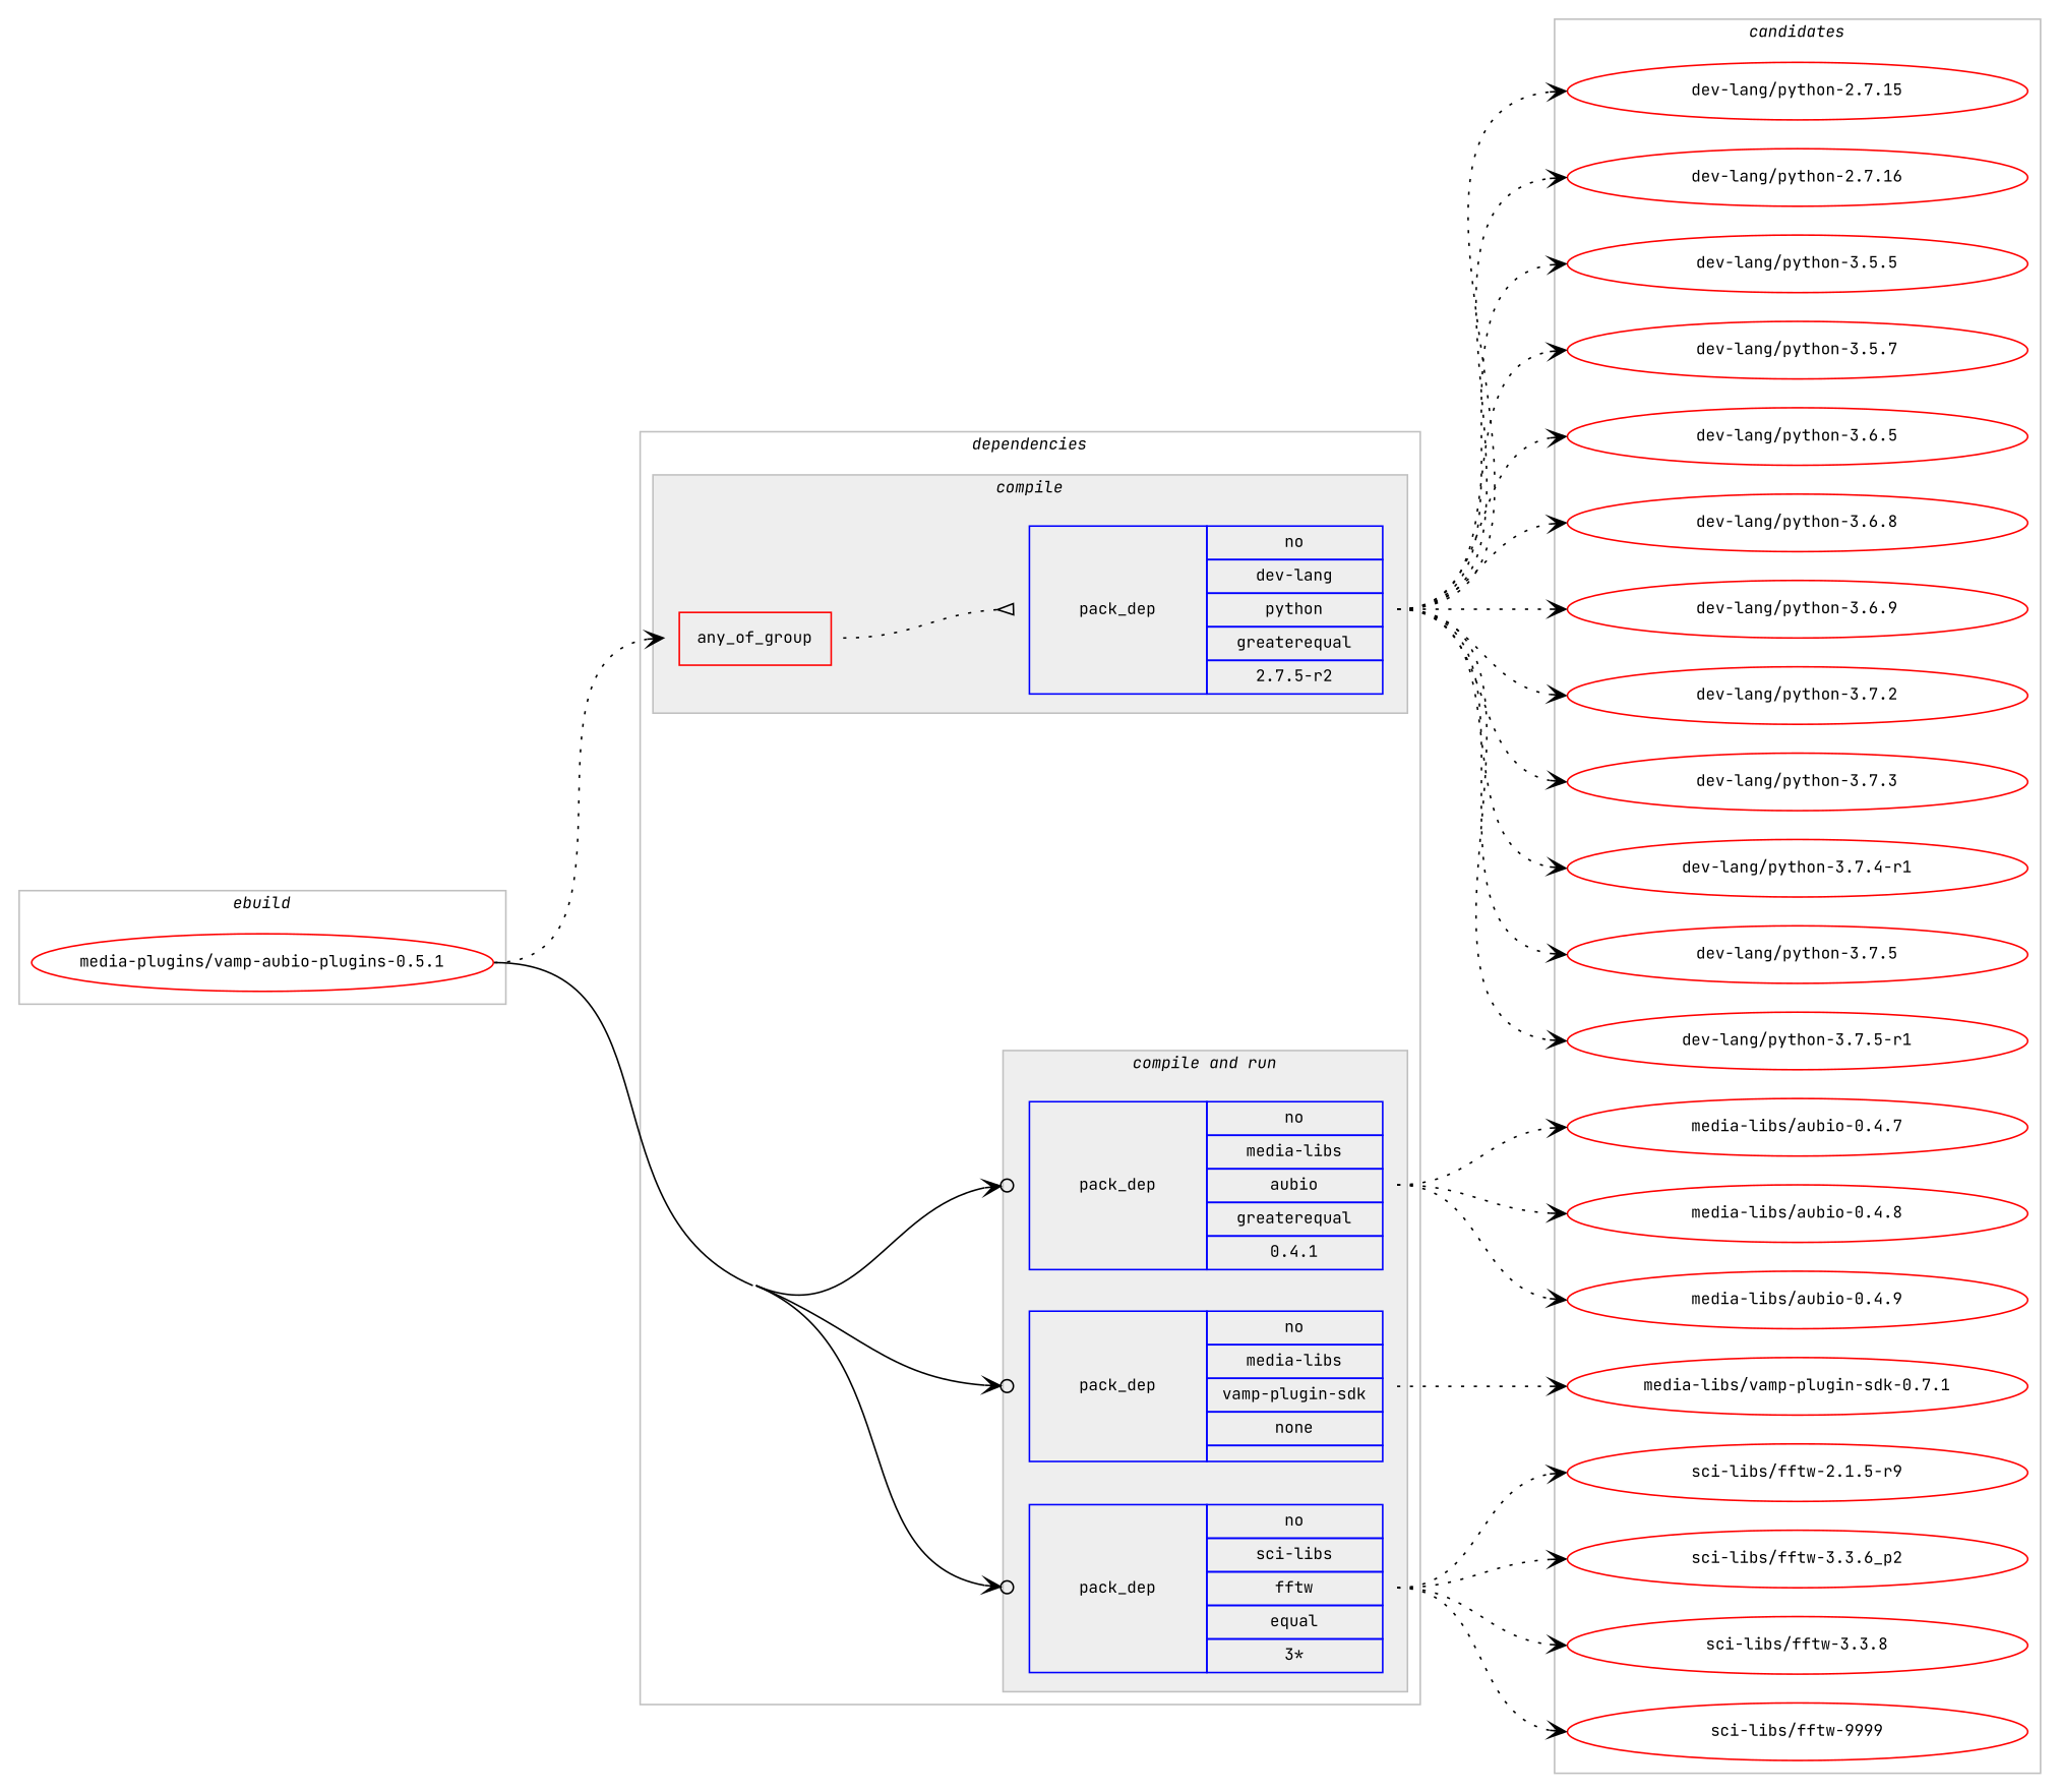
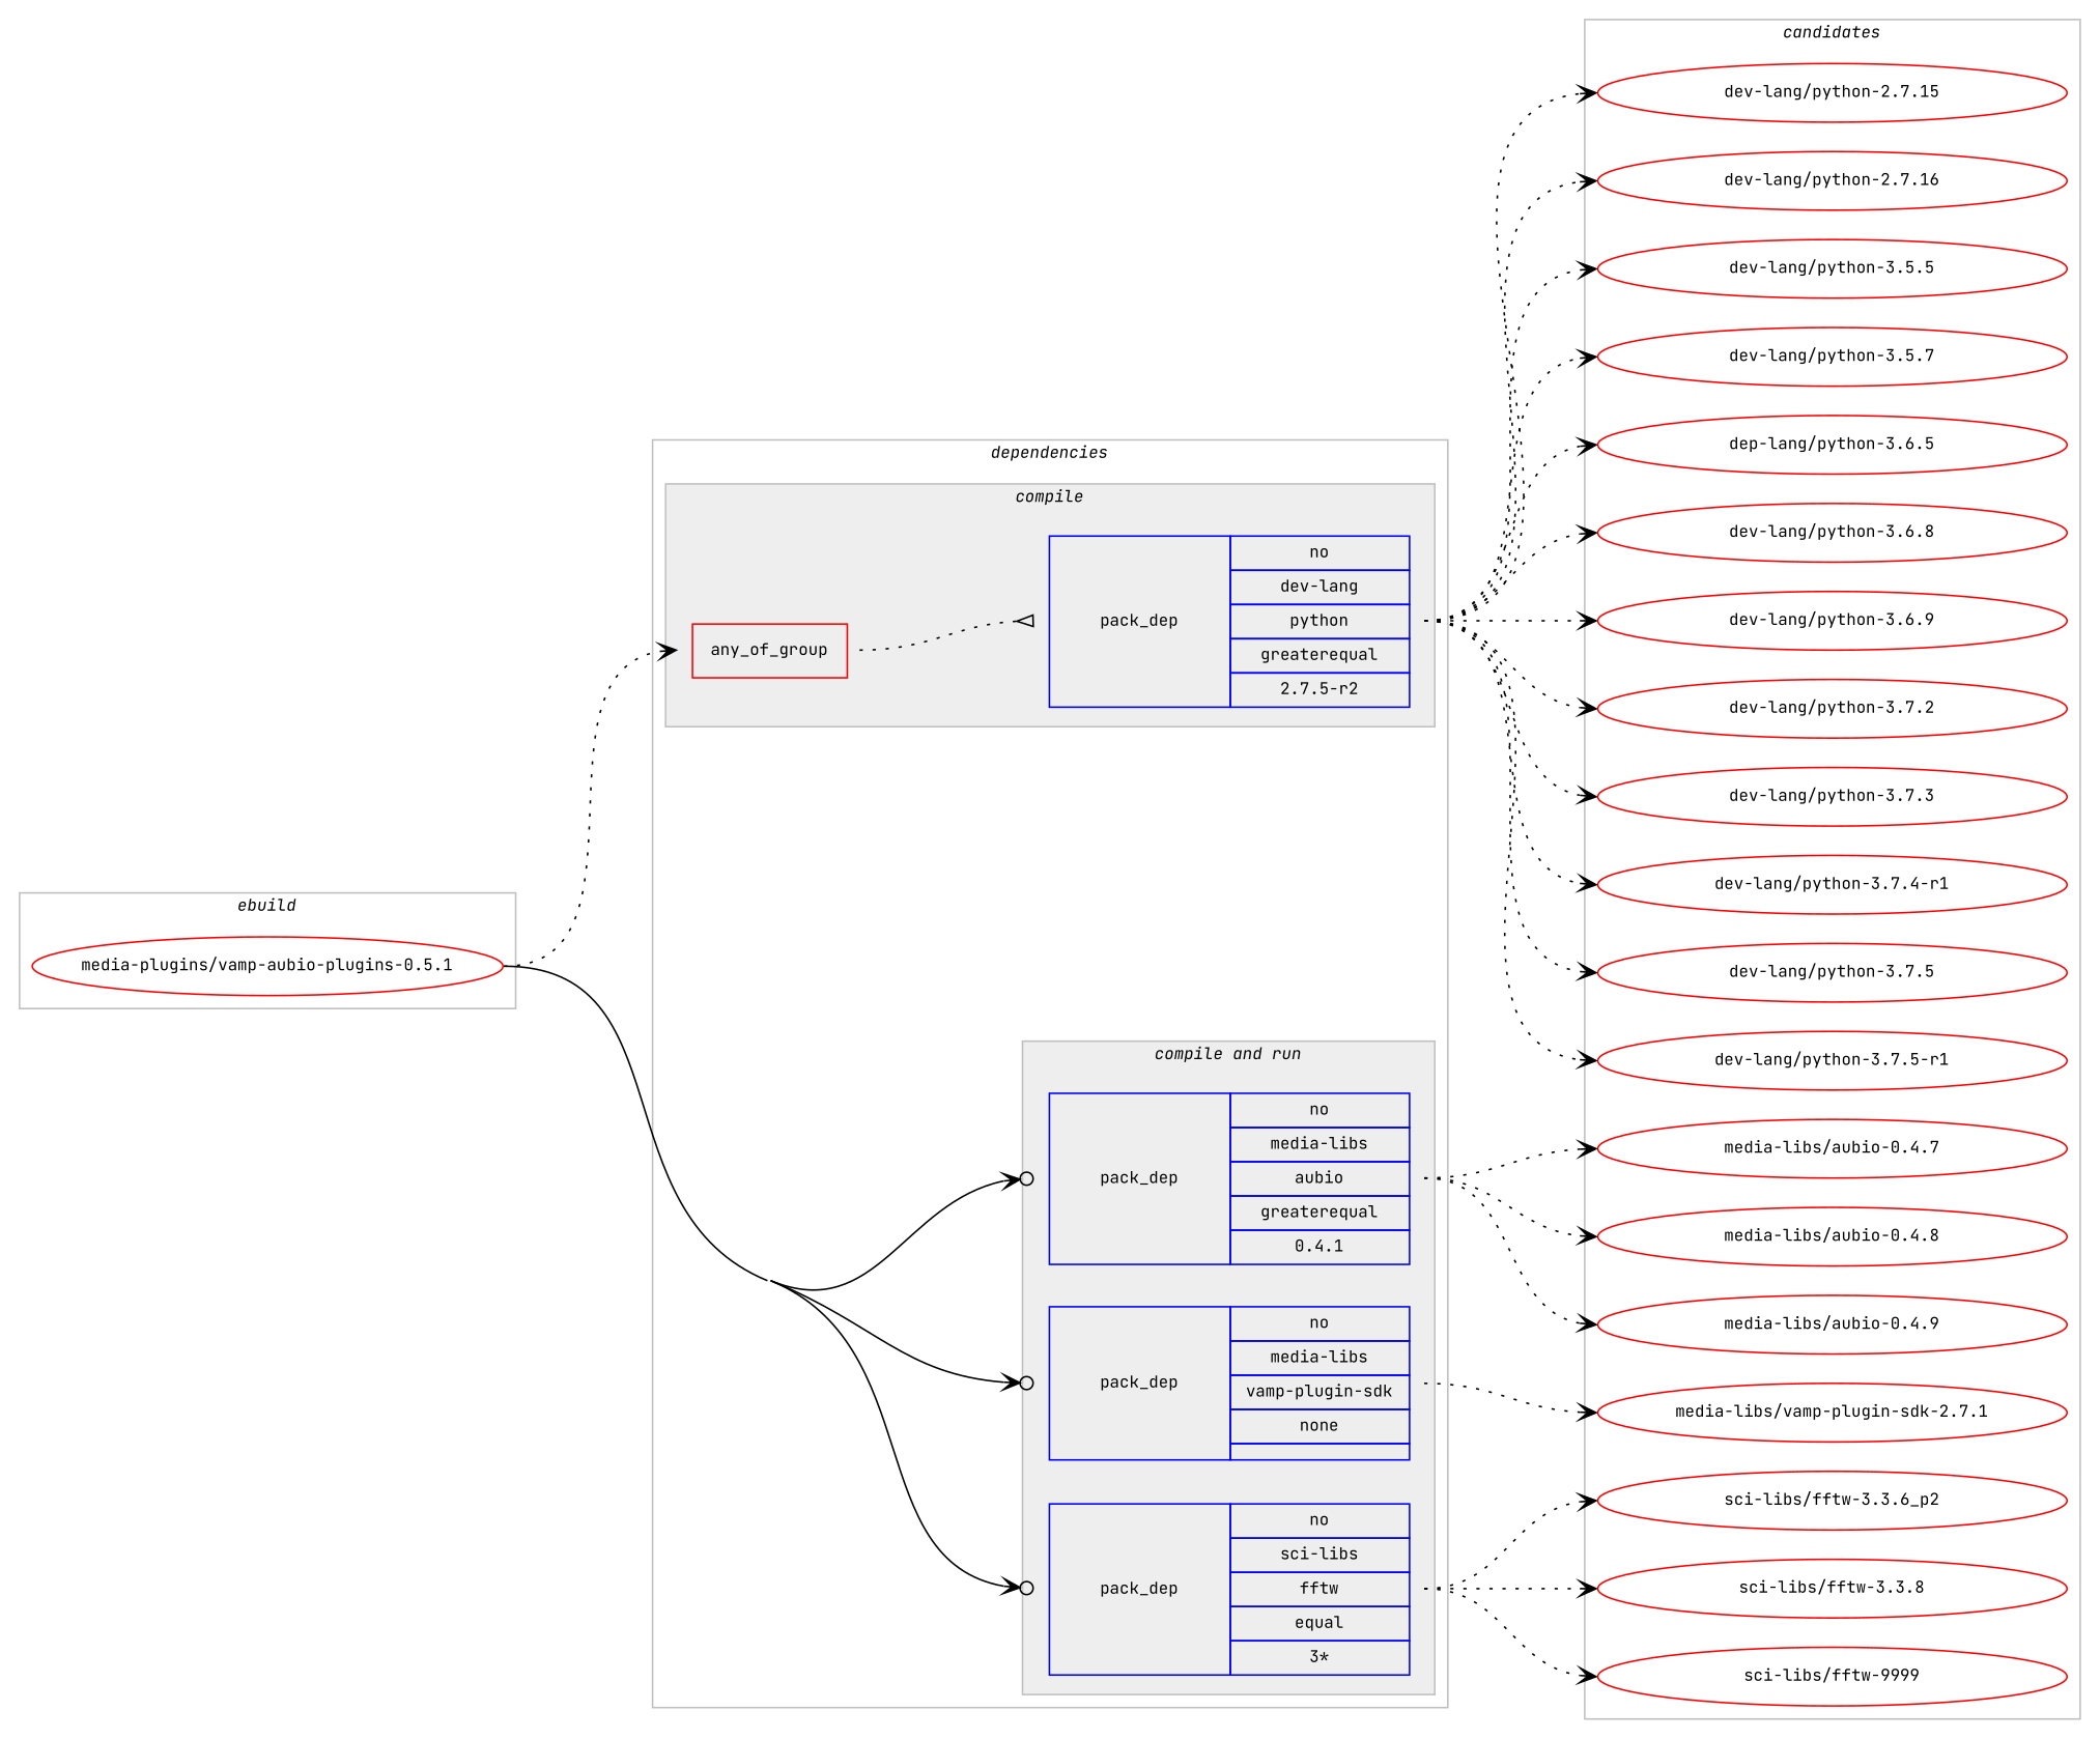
  digraph {
    compound=true
    concentrate=true
    fontname="JetBrains Mono"
    fontsize=10
    newrank=true
    rankdir=LR
    ranksep=1.5
    node [color=red fontname="JetBrains Mono" fontsize=10]
    edge [arrowhead=vee fontname="JetBrains Mono" headport=w style=dotted tailport=e weight=100]
    n1 [label="media-plugins/vamp-aubio-plugins-0.5.1" width=4]
    n2 [color=blue label=<<TABLE BORDER="0" CELLBORDER="1" CELLSPACING="0" CELLPADDING="4" WIDTH="220"><TR><TD ROWSPAN="6" CELLPADDING="30">pack_dep</TD></TR><TR><TD WIDTH="110">no</TD></TR><TR><TD>dev-lang</TD></TR><TR><TD>python</TD></TR><TR><TD>greaterequal</TD></TR><TR><TD>2.7.5-r2</TD></TR></TABLE>> shape=none]
    n3 [label=<<TABLE BORDER="0" CELLBORDER="1" CELLSPACING="0" CELLPADDING="4"><TR><TD CELLPADDING="10">any_of_group</TD></TR></TABLE>> shape=none]
    n4 [color=blue label=<<TABLE BORDER="0" CELLBORDER="1" CELLSPACING="0" CELLPADDING="4" WIDTH="220"><TR><TD ROWSPAN="6" CELLPADDING="30">pack_dep</TD></TR><TR><TD WIDTH="110">no</TD></TR><TR><TD>media-libs</TD></TR><TR><TD>aubio</TD></TR><TR><TD>greaterequal</TD></TR><TR><TD>0.4.1</TD></TR></TABLE>> shape=none]
    n5 [color=blue label=<<TABLE BORDER="0" CELLBORDER="1" CELLSPACING="0" CELLPADDING="4" WIDTH="220"><TR><TD ROWSPAN="6" CELLPADDING="30">pack_dep</TD></TR><TR><TD WIDTH="110">no</TD></TR><TR><TD>media-libs</TD></TR><TR><TD>vamp-plugin-sdk</TD></TR><TR><TD>none</TD></TR><TR><TD></TD></TR></TABLE>> shape=none]
    n6 [color=blue label=<<TABLE BORDER="0" CELLBORDER="1" CELLSPACING="0" CELLPADDING="4" WIDTH="220"><TR><TD ROWSPAN="6" CELLPADDING="30">pack_dep</TD></TR><TR><TD WIDTH="110">no</TD></TR><TR><TD>sci-libs</TD></TR><TR><TD>fftw</TD></TR><TR><TD>equal</TD></TR><TR><TD>3*</TD></TR></TABLE>> shape=none]
    n7 [label="dev-lang/python-2.7.15" width=4]
    n8 [label="dev-lang/python-2.7.16" width=4]
    n9 [label="dev-lang/python-3.5.5" width=4]
    n10 [label="dev-lang/python-3.5.7" width=4]
-   n11 [label="dev-lang/python-3.6.5" width=4]
+   n11 [label="dep-lang/python-3.6.5" width=4]
    n12 [label="dev-lang/python-3.6.8" width=4]
    n13 [label="dev-lang/python-3.6.9" width=4]
    n14 [label="dev-lang/python-3.7.2" width=4]
    n15 [label="dev-lang/python-3.7.3" width=4]
    n16 [label="dev-lang/python-3.7.4-r1" width=4]
    n17 [label="dev-lang/python-3.7.5" width=4]
    n18 [label="dev-lang/python-3.7.5-r1" width=4]
    n19 [label="media-libs/aubio-0.4.7" width=4]
    n20 [label="media-libs/aubio-0.4.8" width=4]
    n21 [label="media-libs/aubio-0.4.9" width=4]
-   n22 [label="media-libs/vamp-plugin-sdk-0.7.1" width=4]
-   n23 [label="sci-libs/fftw-2.1.5-r9" width=4]
+   n22 [label="media-libs/vamp-plugin-sdk-2.7.1" width=4]
    n24 [label="sci-libs/fftw-3.3.6_p2" width=4]
    n25 [label="sci-libs/fftw-3.3.8" width=4]
    n26 [label="sci-libs/fftw-9999" width=4]
    subgraph cluster_1 {
      color=gray
      label=<<i>ebuild</i>>
      rank=same
      n1
    }
    subgraph cluster_2 {
      color=gray
      label=<<i>dependencies</i>>
      subgraph cluster_3 {
        color=gray
        fillcolor="#eeeeee"
        label=<<i>compile</i>>
        style=filled
        subgraph sub_4 {
          color=gray
          fillcolor="#eeeeee"
          label=<<i>compile</i>>
          style=filled
          n3
          subgraph sub_5 {
            color=gray
            fillcolor="#eeeeee"
            label=<<i>compile</i>>
            style=filled
            n2
          }
        }
      }
      subgraph cluster_6 {
        color=gray
        fillcolor="#eeeeee"
        label=<<i>compile and run</i>>
        style=filled
        subgraph sub_7 {
          color=gray
          fillcolor="#eeeeee"
          label=<<i>compile and run</i>>
          style=filled
          n4
        }
        subgraph sub_8 {
          color=gray
          fillcolor="#eeeeee"
          label=<<i>compile and run</i>>
          style=filled
          n5
        }
        subgraph sub_9 {
          color=gray
          fillcolor="#eeeeee"
          label=<<i>compile and run</i>>
          style=filled
          n6
        }
      }
      subgraph cluster_10 {
        color=gray
        fillcolor="#eeeeee"
        label=<<i>run</i>>
        style=filled
      }
    }
    subgraph cluster_11 {
      color=gray
      label=<<i>candidates</i>>
      rank=same
      subgraph sub_12 {
        color=black
        label=<<i>candidates</i>>
        nodesep=1
        rank=same
        n7
        n8
        n9
        n10
        n11
        n12
        n13
        n14
        n15
        n16
        n17
        n18
      }
      subgraph sub_13 {
        color=black
        label=<<i>candidates</i>>
        nodesep=1
        rank=same
        n19
        n20
        n21
      }
      subgraph sub_14 {
        color=black
        label=<<i>candidates</i>>
        nodesep=1
        rank=same
        n22
      }
      subgraph sub_15 {
        color=black
        label=<<i>candidates</i>>
        nodesep=1
        rank=same
-       n23
        n24
        n25
        n26
      }
    }
    n1 -> n3 [weight=20]
    n1 -> n4 [arrowhead=odotvee style=solid weight=20]
    n1 -> n5 [arrowhead=odotvee style=solid weight=20]
    n1 -> n6 [arrowhead=odotvee style=solid weight=20]
    n2 -> n7
    n2 -> n8
    n2 -> n9
    n2 -> n10
    n2 -> n11
    n2 -> n12
    n2 -> n13
    n2 -> n14
    n2 -> n15
    n2 -> n16
    n2 -> n17
    n2 -> n18
    n3 -> n2 [arrowhead=oinv weight=20]
    n4 -> n19
    n4 -> n20
    n4 -> n21
    n5 -> n22
-   n6 -> n23
    n6 -> n24
    n6 -> n25
    n6 -> n26
  }
